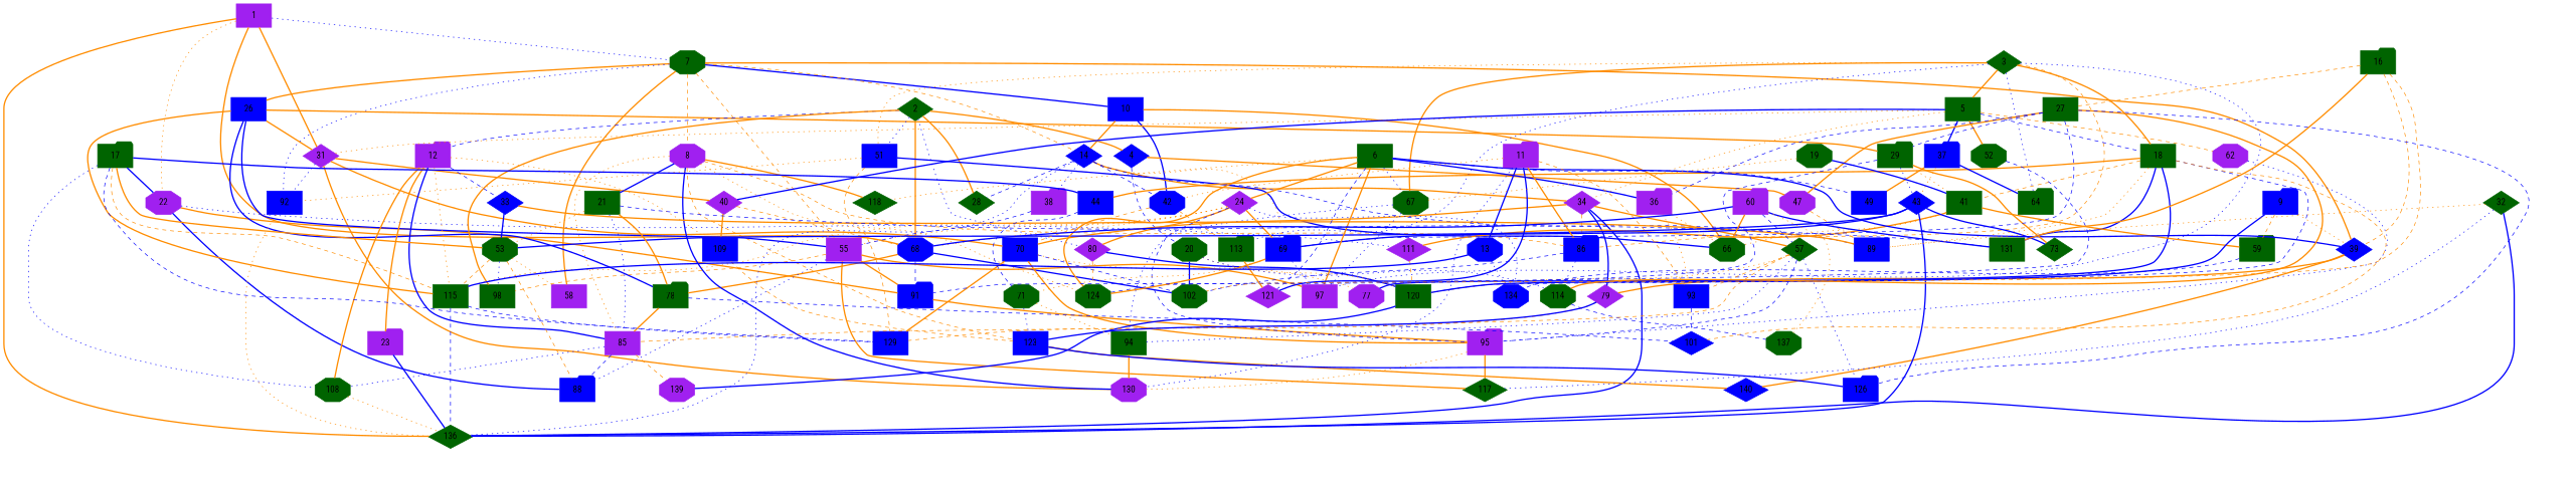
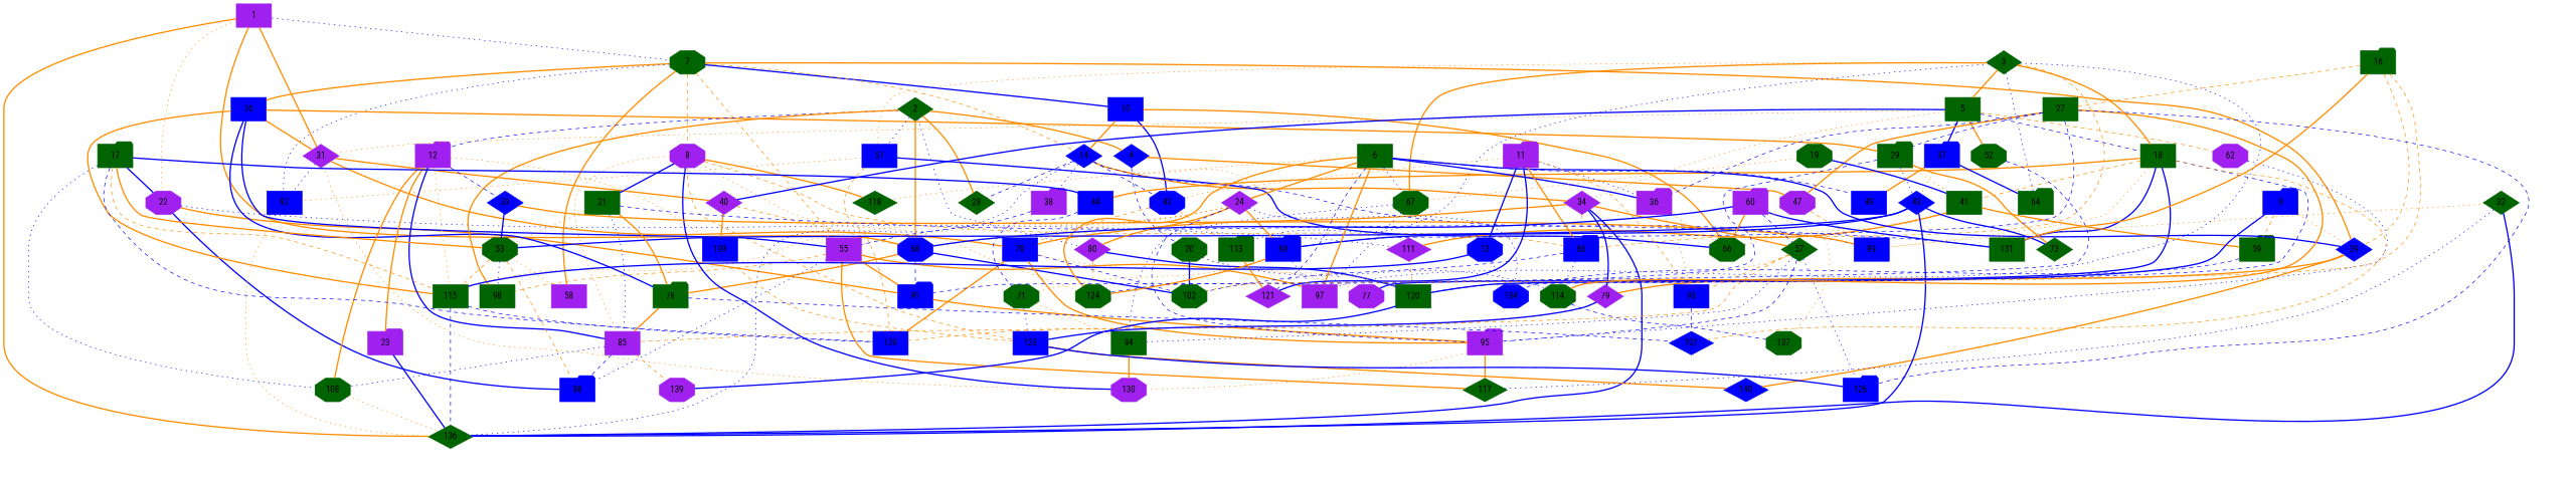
  graph {
    fontname="Roboto Condensed"
    node [color=darkgreen fontname="Roboto Condensed" shape=box style=filled]
    edge [color=darkorange fontname="Roboto Condensed" style=bold]
    1 [color=purple super="+144"]
    7 [shape=octagon super="+35"]
    22 [color=purple shape=octagon]
    31 [color=purple shape=diamond super="+132"]
    68 [color=blue shape=octagon super="+90"]
    136 [shape=diamond super="+138"]
    39 [color=blue shape=diamond super="+74"]
    8 [color=purple shape=octagon super="+72"]
    10 [color=blue super="+63"]
    14 [color=blue shape=diamond super="+25"]
    26 [color=blue super="+56"]
    55 [color=purple super="+112"]
    58 [color=purple]
    92 [color=blue]
    88 [color=blue shape=folder]
    91 [color=blue shape=folder]
    111 [color=purple shape=diamond]
    40 [color=purple shape=diamond super="+143"]
    130 [color=purple shape=octagon]
    70 [color=blue super="+116"]
    102 [shape=octagon super="+141"]
    78 [shape=folder super="+99"]
    2 [shape=diamond super="+75"]
    4 [color=blue shape=diamond]
    12 [color=purple shape=folder super="+50"]
    28 [shape=diamond]
    51 [color=blue super="+76"]
    80 [color=purple shape=diamond super="+100"]
    98
    20 [shape=octagon]
    47 [color=purple shape=octagon]
    85 [color=purple super="+103"]
    23 [color=purple shape=folder]
    33 [color=blue shape=diamond]
    108 [shape=octagon]
    109 [color=blue]
    115 [super="+127"]
    66 [shape=octagon super="+135"]
    129 [color=blue]
    124 [shape=octagon super="+133"]
    120 [super="+122"]
    3 [shape=diamond super="+81"]
    5 [super="+48"]
    18 [super="+87"]
    64 [shape=folder]
    67 [shape=octagon]
    86 [color=blue shape=folder super="+128"]
    97 [color=purple]
    113 [shape=folder]
    34 [color=purple shape=diamond super="+60"]
    37 [color=blue shape=folder]
    52 [shape=octagon]
    62 [color=purple shape=octagon]
    89 [color=blue super="+107"]
    131
    44 [color=blue]
    41 [super="+105"]
    77 [color=purple shape=octagon]
    101 [color=blue shape=diamond]
    94
    114 [shape=octagon]
    121 [color=purple shape=diamond]
    57 [shape=diamond super="+84"]
    79 [color=purple shape=diamond super="+142"]
    49 [color=blue]
    43 [color=blue shape=diamond]
    95 [color=purple shape=folder super="+104"]
    6 [super="+82"]
    24 [color=purple shape=diamond super="+65"]
    36 [color=purple shape=folder]
    118 [shape=diamond]
    134 [color=blue shape=octagon]
    69 [color=blue shape=folder super="+119"]
    93 [color=blue]
    140 [color=blue shape=diamond]
    21 [super="+45"]
    123 [color=blue super="+125"]
    42 [color=blue shape=octagon]
    38 [color=purple shape=folder]
    29 [shape=folder super="+106"]
    117 [shape=diamond]
    53 [shape=octagon super="+83"]
    139 [color=purple shape=octagon]
    126 [color=blue shape=folder]
    9 [color=blue shape=folder]
    59 [shape=folder]
    11 [color=purple shape=folder super="+15"]
    13 [color=blue shape=octagon super="+61"]
    71 [shape=octagon super="+96"]
    16 [shape=folder super="+110"]
    27 [super="+54"]
    17 [shape=folder super="+46"]
    19 [shape=octagon]
    137 [shape=octagon]
    73 [shape=diamond]
    n96 [color=purple label=60 shape=folder]
    32 [shape=diamond]
    1 -- 7 [color=blue style=dotted]
    1 -- 22 [style=dotted]
    1 -- 31 [weight=2]
    1 -- 68
    1 -- 136
    7 -- 39
    7 -- 8 [style=dashed]
    7 -- 10 [color=blue]
    7 -- 14 [style=dashed]
    7 -- 26
    7 -- 55 [style=dashed]
    7 -- 58
    7 -- 92 [color=blue style=dotted]
    22 -- 88 [color=blue]
    22 -- 91
    22 -- 111 [color=blue style=dotted]
    31 -- 92 [color=blue style=dotted]
    31 -- 40
-   31 -- 130
+   31 -- 130 [style=dotted]
    31 -- 70
    68 -- 91 [color=blue style=dashed]
    68 -- 102 [color=blue]
    68 -- 78
    39 -- 79
    39 -- 140
    8 -- 130 [color=blue]
    8 -- 85 [style=dotted]
    8 -- 124 [style=dotted]
    8 -- 86 [style=dashed]
    8 -- 118
    8 -- 21 [color=blue]
    8 -- 123 [style=dashed]
    10 -- 14
    10 -- 66
    10 -- 42 [color=blue]
    14 -- 136 [color=blue style=dotted]
    14 -- 28 [color=blue style=dashed]
    14 -- 34
    14 -- 89 [color=blue style=dashed]
    14 -- 69 [style=dotted]
    14 -- 42 [color=blue style=dashed]
    14 -- 38 [color=blue style=dotted]
    26 -- 31
    26 -- 55 [color=blue]
    26 -- 78 [color=blue]
    26 -- 115
    26 -- 29
    55 -- 88 [color=blue style=dotted]
    55 -- 91
    55 -- 98 [style=dashed]
    55 -- 97
    55 -- 117
    92 -- 136 [style=dotted]
    91 -- 95
    111 -- 120 [style=dashed]
    40 -- 68 [style=dashed]
    40 -- 109
    70 -- 102 [color=blue style=dashed]
    70 -- 129
    70 -- 77 [style=dotted]
    70 -- 95
    78 -- 85
    78 -- 101 [color=blue style=dashed]
    2 -- 68
    2 -- 4
    2 -- 12 [color=blue style=dashed]
    2 -- 28
    2 -- 51 [color=blue style=dotted]
    2 -- 80 [color=blue style=dotted]
    2 -- 98
    4 -- 20 [color=blue style=dashed]
    4 -- 47
    12 -- 85 [color=blue]
    12 -- 23
    12 -- 33 [color=blue style=dashed]
    12 -- 108
    12 -- 109 [style=dotted]
    12 -- 115 [style=dotted]
    51 -- 92 [style=dotted]
    51 -- 66 [color=blue]
    51 -- 129 [style=dashed]
    80 -- 124 [style=dashed]
    80 -- 120 [color=blue]
    20 -- 102 [color=blue]
    20 -- 120 [style=dotted]
    20 -- 114 [color=blue style=dotted]
    47 -- 89 [style=dashed]
    85 -- 88 [color=blue style=dashed]
    85 -- 108 [color=blue style=dotted]
    85 -- 139 [style=dashed]
    23 -- 136 [color=blue]
    33 -- 89
    33 -- 53 [color=blue]
    108 -- 136 [style=dotted]
    109 -- 123 [style=dashed]
    115 -- 136 [color=blue style=dashed]
    115 -- 129 [color=blue style=dashed]
    120 -- 139 [color=blue]
    3 -- 51 [style=dotted]
    3 -- 5
    3 -- 18
    3 -- 64 [color=blue style=dotted]
    3 -- 67
    3 -- 86 [style=dashed]
    3 -- 97 [color=blue style=dotted]
    3 -- 113 [color=blue style=dotted]
    5 -- 31 [style=dotted]
    5 -- 40 [color=blue]
    5 -- 18 [color=blue style=dashed]
    5 -- 34 [style=dotted]
    5 -- 37 [color=blue]
    5 -- 52
    5 -- 62 [style=dashed]
    18 -- 120 [color=blue style=dashed]
    18 -- 89 [style=dotted]
    18 -- 131 [color=blue]
    18 -- 44
    18 -- 41 [style=dashed]
    18 -- 77 [color=blue weight=2]
    18 -- 101 [style=dashed]
    67 -- 97 [color=blue style=dotted]
    67 -- 94 [color=blue style=dotted]
    86 -- 102 [color=blue style=dashed]
    86 -- 114 [color=blue style=dotted]
    113 -- 121
    34 -- 136 [color=blue]
    34 -- 70
    34 -- 86 [style=dashed]
    34 -- 57
    34 -- 79 [color=blue]
    37 -- 64 [color=blue]
    37 -- 49
    37 -- 43 [style=dotted]
    52 -- 124 [color=blue style=dashed]
    62 -- 95 [color=blue style=dotted]
    44 -- 71 [color=blue style=dashed]
    41 -- 111
    41 -- 66 [style=dotted]
    41 -- 59
    94 -- 130
    114 -- 137 [color=blue style=dashed]
    57 -- 85 [style=dashed]
    57 -- 120 [style=dotted]
    57 -- 94 [color=blue style=dotted]
    57 -- 95 [color=blue style=dashed]
    57 -- 93 [style=dashed]
    57 -- 126 [color=blue style=dotted]
    79 -- 129 [style=dashed]
    79 -- 123 [color=blue]
    43 -- 136 [color=blue]
    43 -- 69 [color=blue]
    43 -- 53 [color=blue weight=2]
    43 -- 73 [color=blue]
    95 -- 130 [style=dotted]
    95 -- 117
    6 -- 39 [color=blue]
    6 -- 124
    6 -- 67 [color=blue style=dotted]
    6 -- 97
    6 -- 121 [color=blue style=dashed]
    6 -- 49 [color=blue style=dashed]
    6 -- 24
    6 -- 36 [color=blue]
    6 -- 118 [style=dotted]
    24 -- 68 [style=dotted]
    24 -- 55 [style=dotted]
    24 -- 80
    24 -- 115 [style=dotted]
    24 -- 95 [color=blue style=dashed]
    24 -- 134 [color=blue style=dotted]
    24 -- 69
    36 -- 66 [style=dotted]
    36 -- 93 [style=dotted]
    69 -- 124
    69 -- 97 [color=blue style=dotted]
    69 -- 71 [style=dotted]
    93 -- 101 [color=blue style=dashed]
    21 -- 78
    21 -- 85 [color=blue style=dotted]
    21 -- 131 [color=blue style=dashed weight=2]
    21 -- 53 [style=dotted]
    123 -- 140
    123 -- 126 [color=blue]
    42 -- 70 [style=dashed]
    42 -- 113 [style=dashed]
    38 -- 55 [color=blue style=dashed]
    29 -- 91 [color=blue style=dashed]
    29 -- 41 [style=dotted]
    29 -- 43 [color=blue style=dotted]
    29 -- 73
    53 -- 58 [style=dotted]
    53 -- 88 [style=dashed]
    53 -- 98 [color=blue style=dotted]
    53 -- 115 [style=dashed]
    9 -- 39 [style=dotted]
    9 -- 120 [color=blue]
    9 -- 59 [style=dashed]
    59 -- 134 [color=blue style=dashed]
    11 -- 86
    11 -- 121 [color=blue]
-   11 -- 130 [color=blue style=dotted]
+   11 -- 36 [color=blue style=dotted]
    11 -- 93 [style=dashed]
    11 -- 42 [style=dotted]
    11 -- 13 [color=blue]
    13 -- 115 [color=blue weight=2]
    13 -- 134 [color=blue style=dotted]
    71 -- 94 [style=dotted]
    71 -- 123 [color=blue style=dotted]
    16 -- 39 [style=dashed]
    16 -- 102 [style=dashed]
    16 -- 131
    16 -- 27 [style=dashed]
    27 -- 47
    27 -- 114
    27 -- 36 [color=blue style=dashed]
    27 -- 69 [color=blue style=dashed]
    27 -- 29 [color=blue style=dashed]
    27 -- 126 [color=blue style=dashed]
    17 -- 22 [color=blue]
    17 -- 108 [color=blue style=dotted]
    17 -- 115 [style=dashed]
    17 -- 129 [color=blue style=dashed]
    17 -- 44 [color=blue]
    17 -- 53
    19 -- 67 [style=dotted]
    19 -- 41 [color=blue]
    n96 -- 68 [color=blue]
    n96 -- 66
    n96 -- 131 [color=blue]
    n96 -- 57 [color=blue style=dashed]
    n96 -- 137 [style=dotted]
    32 -- 136 [color=blue]
    32 -- 89 [style=dotted]
    32 -- 117 [color=blue style=dotted]
  }
